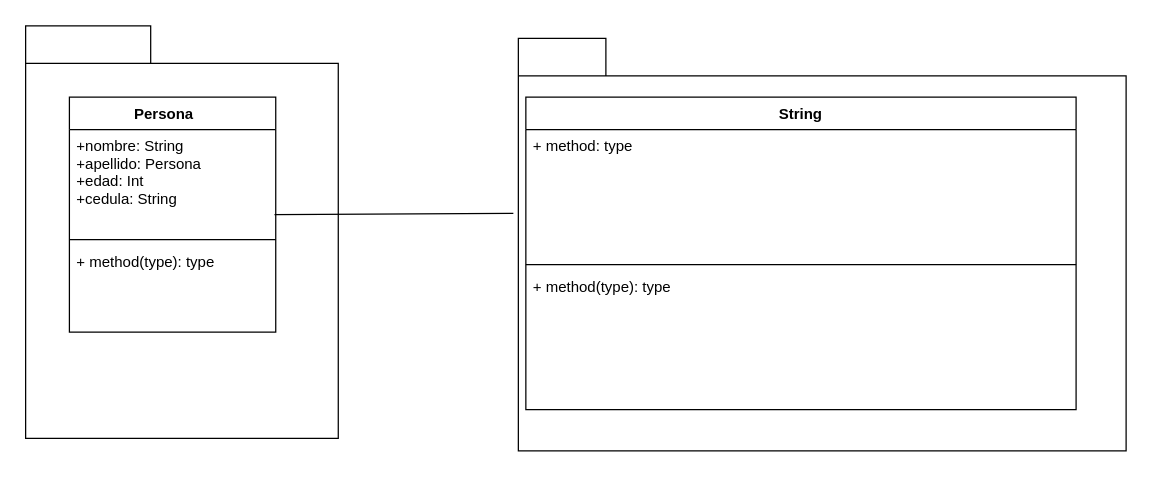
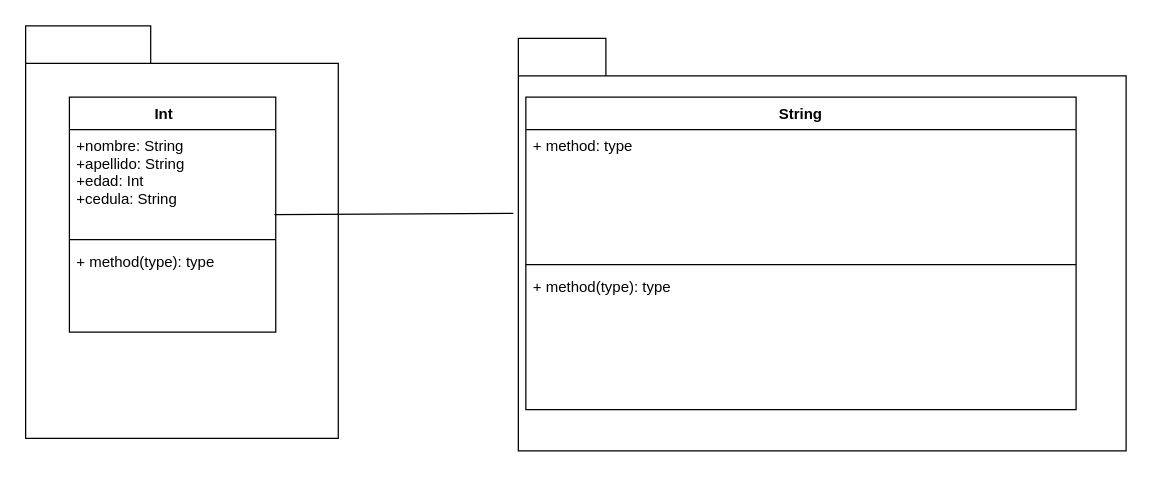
  <mxCell id="0" />
  <mxCell id="1" parent="0" />
  <mxCell id="2" value="" style="shape=folder;fontStyle=1;spacingTop=10;tabWidth=100;tabHeight=30;tabPosition=left;html=1;" vertex="1" parent="1"><mxGeometry x="20" y="20" width="250" height="330" as="geometry" /></mxCell>
- <mxCell id="3" value="Persona    " style="swimlane;fontStyle=1;align=center;verticalAlign=top;childLayout=stackLayout;horizontal=1;startSize=26;horizontalStack=0;resizeParent=1;resizeParentMax=0;resizeLast=0;collapsible=1;marginBottom=0;" vertex="1" parent="1"><mxGeometry x="55" y="77" width="165" height="188" as="geometry" /></mxCell>
- <mxCell id="4" value="+nombre: String&#10;+apellido: Persona&#10;+edad: Int&#10;+cedula: String" style="text;strokeColor=none;fillColor=none;align=left;verticalAlign=top;spacingLeft=4;spacingRight=4;overflow=hidden;rotatable=0;points=[[0,0.5],[1,0.5]];portConstraint=eastwest;" vertex="1" parent="3"><mxGeometry y="26" width="165" height="84" as="geometry" /></mxCell>
+ <mxCell id="3" value="Int    " style="swimlane;fontStyle=1;align=center;verticalAlign=top;childLayout=stackLayout;horizontal=1;startSize=26;horizontalStack=0;resizeParent=1;resizeParentMax=0;resizeLast=0;collapsible=1;marginBottom=0;" vertex="1" parent="1"><mxGeometry x="55" y="77" width="165" height="188" as="geometry" /></mxCell>
+ <mxCell id="4" value="+nombre: String&#10;+apellido: String&#10;+edad: Int&#10;+cedula: String" style="text;strokeColor=none;fillColor=none;align=left;verticalAlign=top;spacingLeft=4;spacingRight=4;overflow=hidden;rotatable=0;points=[[0,0.5],[1,0.5]];portConstraint=eastwest;" vertex="1" parent="3"><mxGeometry y="26" width="165" height="84" as="geometry" /></mxCell>
  <mxCell id="5" value="" style="line;strokeWidth=1;fillColor=none;align=left;verticalAlign=middle;spacingTop=-1;spacingLeft=3;spacingRight=3;rotatable=0;labelPosition=right;points=[];portConstraint=eastwest;" vertex="1" parent="3"><mxGeometry y="110" width="165" height="8" as="geometry" /></mxCell>
  <mxCell id="6" value="+ method(type): type" style="text;strokeColor=none;fillColor=none;align=left;verticalAlign=top;spacingLeft=4;spacingRight=4;overflow=hidden;rotatable=0;points=[[0,0.5],[1,0.5]];portConstraint=eastwest;" vertex="1" parent="3"><mxGeometry y="118" width="165" height="70" as="geometry" /></mxCell>
  <mxCell id="7" value="" style="shape=folder;fontStyle=1;spacingTop=10;tabWidth=70;tabHeight=30;tabPosition=left;html=1;" vertex="1" parent="1"><mxGeometry x="414" y="30" width="486" height="330" as="geometry" /></mxCell>
  <mxCell id="8" value="" style="endArrow=none;html=1;rounded=0;exitX=0.994;exitY=0.81;exitDx=0;exitDy=0;exitPerimeter=0;" edge="1" parent="1" source="4"><mxGeometry width="50" height="50" relative="1" as="geometry"><mxPoint x="380" y="220" as="sourcePoint" /><mxPoint x="410" y="170" as="targetPoint" /></mxGeometry></mxCell>
  <mxCell id="9" value="String" style="swimlane;fontStyle=1;align=center;verticalAlign=top;childLayout=stackLayout;horizontal=1;startSize=26;horizontalStack=0;resizeParent=1;resizeParentMax=0;resizeLast=0;collapsible=1;marginBottom=0;" vertex="1" parent="1"><mxGeometry x="420" y="77" width="440" height="250" as="geometry" /></mxCell>
  <mxCell id="10" value="+ method: type" style="text;strokeColor=none;fillColor=none;align=left;verticalAlign=top;spacingLeft=4;spacingRight=4;overflow=hidden;rotatable=0;points=[[0,0.5],[1,0.5]];portConstraint=eastwest;" vertex="1" parent="9"><mxGeometry y="26" width="440" height="104" as="geometry" /></mxCell>
  <mxCell id="11" value="" style="line;strokeWidth=1;fillColor=none;align=left;verticalAlign=middle;spacingTop=-1;spacingLeft=3;spacingRight=3;rotatable=0;labelPosition=right;points=[];portConstraint=eastwest;" vertex="1" parent="9"><mxGeometry y="130" width="440" height="8" as="geometry" /></mxCell>
  <mxCell id="12" value="+ method(type): type" style="text;strokeColor=none;fillColor=none;align=left;verticalAlign=top;spacingLeft=4;spacingRight=4;overflow=hidden;rotatable=0;points=[[0,0.5],[1,0.5]];portConstraint=eastwest;" vertex="1" parent="9"><mxGeometry y="138" width="440" height="112" as="geometry" /></mxCell>
